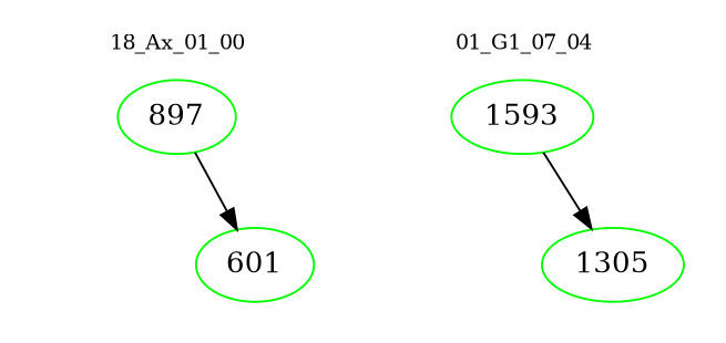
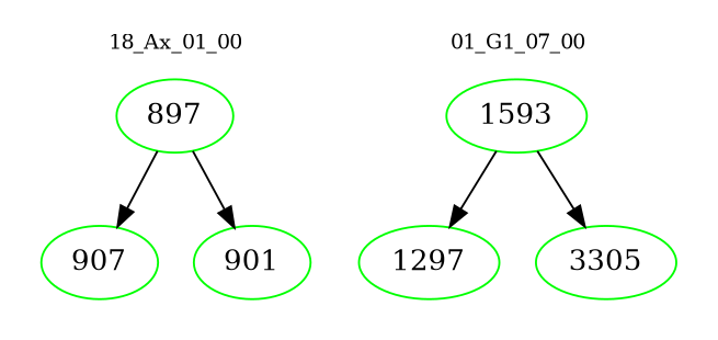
  digraph {
    node [color=green]
    edge [color=black]
    n1 [label=897]
-   n3 [label=601]
+   n2 [label=907]
+   n3 [label=901]
    n4 [label=1593]
-   n6 [label=1305]
+   n5 [label=1297]
+   n6 [label=3305]
    subgraph cluster_1 {
      color=white
      fontsize=10
      label="18_Ax_01_00"
      n1
+     n2
      n3
    }
    subgraph cluster_2 {
      color=white
      fontsize=10
-     label="01_G1_07_04"
+     label="01_G1_07_00"
      n4
+     n5
      n6
    }
+   n1 -> n2
    n1 -> n3
+   n4 -> n5
    n4 -> n6
  }
